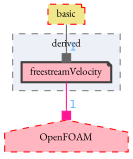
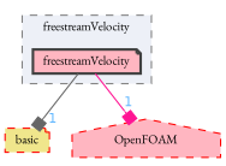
  digraph {
    compound=true
    fontname="EB Garamond"
    node [color=red fillcolor=lightpink fontname="EB Garamond" fontsize=10 shape=note style="filled,dashed"]
    edge [arrowhead=box fontcolor=steelblue1 fontname="EB Garamond" fontsize=10 headlabel=1 labeldistance=1.5 labelfontname=Helvetica labelfontsize=10]
    n1 [color=grey25 height=0.2 label=freestreamVelocity style="filled,bold" width=0.4]
    n2 [fillcolor=khaki height=0.2 label=basic width=0.4]
    n3 [height=0.2 label=OpenFOAM shape=house width=0.4]
    subgraph cluster_1 {
      bgcolor="#edf0f7"
      fontsize=10
-     label=derived
+     label=freestreamVelocity
      pencolor=grey50
      style="filled,dashed"
      n1
    }
-   n2 -> n1 [color=gray40]
+   n1 -> n2 [color=gray40]
    n1 -> n3 [color=deeppink]
  }
